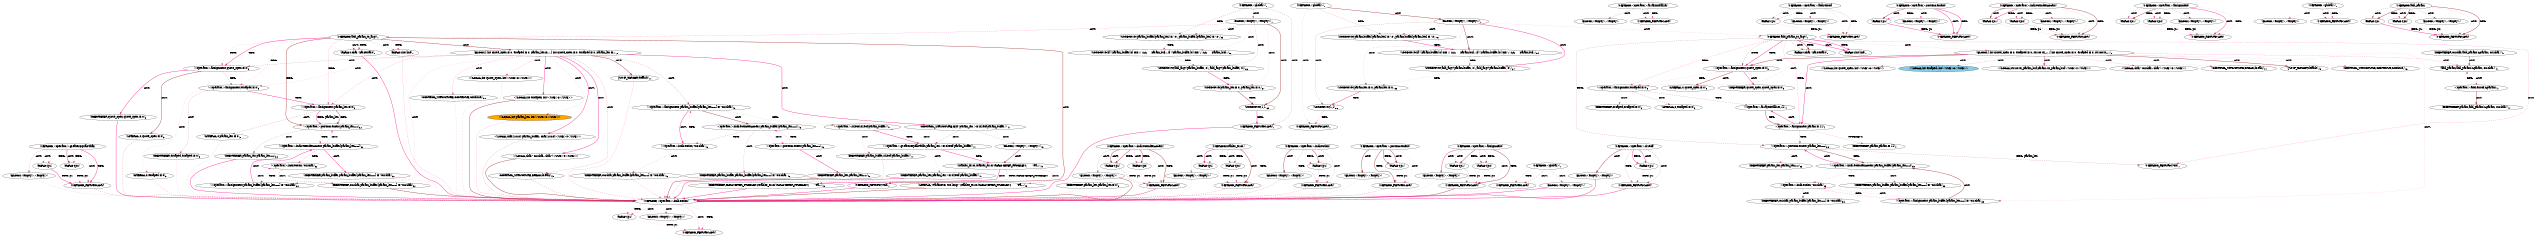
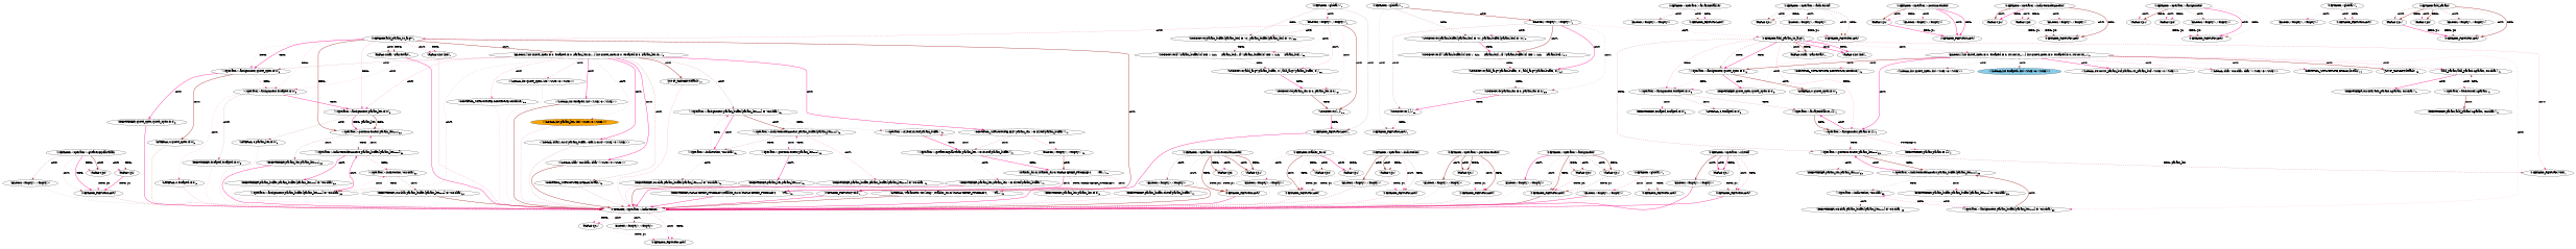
  digraph {
    edge [color=deeppink style=bold]
    n1 [label=<(METHOD,&lt;operator&gt;.greaterEqualsThan)>]
    n2 [label=<(PARAM,p1)>]
    n3 [label=<(PARAM,p2)>]
    n4 [label=<(BLOCK,&lt;empty&gt;,&lt;empty&gt;)>]
    n5 [label=<(METHOD_RETURN,ANY)>]
    n6 [label=<(METHOD,&lt;operator&gt;.indirection)>]
    n7 [label=<(PARAM,p1)>]
    n8 [label=<(BLOCK,&lt;empty&gt;,&lt;empty&gt;)>]
    n9 [label=<(METHOD_RETURN,ANY)>]
    n10 [label=<(METHOD,&lt;global&gt;)<SUB>1</SUB>>]
    n11 [label=<(BLOCK,&lt;empty&gt;,&lt;empty&gt;)<SUB>1</SUB>>]
    n12 [label=<(UNKNOWN,param_buffer[param_len] = '\0';,param_buffer[param_len] = '\0';)<SUB>53</SUB>>]
    n13 [label=<(METHOD_RETURN,ANY)<SUB>1</SUB>>]
    n14 [label=<(METHOD,add_param_to_argv)<SUB>1</SUB>>]
    n15 [label=<(UNKNOWN,if ((param_buffer[0] == '-' &amp;&amp; 		     param_buf...,if ((param_buffer[0] == '-' &amp;&amp; 		     param_buf...)<SUB>56</SUB>>]
    n16 [label=<(UNKNOWN,add_argv(param_buffer, 0);,add_argv(param_buffer, 0);)<SUB>66</SUB>>]
    n17 [label=<(UNKNOWN,param_len = 0;,param_len = 0;)<SUB>67</SUB>>]
    n18 [label=<(UNKNOWN,},})<SUB>68</SUB>>]
    n19 [label=<(PARAM,char *parsestart)<SUB>1</SUB>>]
    n20 [label=<(PARAM,int line)<SUB>1</SUB>>]
    n21 [label=<(BLOCK,{ 	int quote_open = 0, escaped = 0, param_len =...,{ 	int quote_open = 0, escaped = 0, param_len =...)<SUB>2</SUB>>]
    n22 [label=<(&lt;operator&gt;.assignment,quote_open = 0)<SUB>3</SUB>>]
    n23 [label=<(&lt;operator&gt;.assignment,escaped = 0)<SUB>3</SUB>>]
    n24 [label=<(&lt;operator&gt;.assignment,param_len = 0)<SUB>3</SUB>>]
    n25 [label=<(&lt;operator&gt;.postIncrement,param_len++)<SUB>32</SUB>>]
    n26 [label=<(METHOD_RETURN,void)<SUB>1</SUB>>]
    n27 [fillcolor=white label="<(LOCAL,int quote_open: int)<SUB>3</SUB>>" style=filled]
    n28 [fillcolor=white label="<(LOCAL,int escaped: int)<SUB>3</SUB>>" style=filled]
    n29 [fillcolor=orange label="<(LOCAL,int param_len: int)<SUB>3</SUB>>" style=filled]
    n30 [fillcolor=white label="<(LOCAL,char[1024] param_buffer: char[1024])<SUB>4</SUB>>" style=filled]
    n31 [fillcolor=white label="<(LOCAL,char* curchar: char*)<SUB>4</SUB>>" style=filled]
    n32 [label=<(&lt;operator&gt;.assignment,param_buffer[param_len++] = *curchar)<SUB>32</SUB>>]
    n33 [label=<(CONTROL_STRUCTURE,BREAK,break;)<SUB>43</SUB>>]
    n34 [label=<(JUMP_TARGET,default)<SUB>44</SUB>>]
    n35 [label=<(&lt;operator&gt;.assignment,param_buffer[param_len++] = *curchar)<SUB>46</SUB>>]
    n36 [label=<(CONTROL_STRUCTURE,IF,if (param_len &gt;= sizeof(param_buffer)))<SUB>47</SUB>>]
    n37 [label=<(CONTROL_STRUCTURE,CONTINUE,continue;)<SUB>50</SUB>>]
    n38 [label=<(IDENTIFIER,quote_open,quote_open = 0)<SUB>3</SUB>>]
    n39 [label=<(LITERAL,0,quote_open = 0)<SUB>3</SUB>>]
    n40 [label=<(IDENTIFIER,escaped,escaped = 0)<SUB>3</SUB>>]
    n41 [label=<(LITERAL,0,escaped = 0)<SUB>3</SUB>>]
    n42 [label=<(LITERAL,0,param_len = 0)<SUB>3</SUB>>]
    n43 [label=<(&lt;operator&gt;.indirectIndexAccess,param_buffer[param_len++])<SUB>32</SUB>>]
    n44 [label=<(IDENTIFIER,param_len,param_len++)<SUB>32</SUB>>]
    n45 [label=<(&lt;operator&gt;.indirection,*curchar)<SUB>32</SUB>>]
    n46 [label=<(&lt;operator&gt;.indirectIndexAccess,param_buffer[param_len++])<SUB>46</SUB>>]
    n47 [label=<(&lt;operator&gt;.indirection,*curchar)<SUB>46</SUB>>]
    n48 [label=<(&lt;operator&gt;.sizeOf,sizeof(param_buffer))<SUB>47</SUB>>]
    n49 [label=<(&lt;operator&gt;.greaterEqualsThan,param_len &gt;= sizeof(param_buffer))<SUB>47</SUB>>]
    n50 [label=<(BLOCK,&lt;empty&gt;,&lt;empty&gt;)<SUB>48</SUB>>]
    n51 [label=<(IDENTIFIER,param_len,param_len = 0)<SUB>3</SUB>>]
    n52 [label=<(IDENTIFIER,param_buffer,param_buffer[param_len++] = *curchar)<SUB>32</SUB>>]
    n53 [label=<(IDENTIFIER,curchar,param_buffer[param_len++] = *curchar)<SUB>32</SUB>>]
    n54 [label=<(IDENTIFIER,param_buffer,param_buffer[param_len++] = *curchar)<SUB>46</SUB>>]
    n55 [label=<(&lt;operator&gt;.postIncrement,param_len++)<SUB>46</SUB>>]
    n56 [label=<(IDENTIFIER,curchar,param_buffer[param_len++] = *curchar)<SUB>46</SUB>>]
    n57 [label=<(IDENTIFIER,param_buffer,sizeof(param_buffer))<SUB>47</SUB>>]
    n58 [label=<(IDENTIFIER,param_len,param_len++)<SUB>46</SUB>>]
    n59 [label=<(IDENTIFIER,param_len,param_len &gt;= sizeof(param_buffer))<SUB>47</SUB>>]
    n60 [label=<(xtables_error,xtables_error(PARAMETER_PROBLEM, 					      &quot;Pa...)<SUB>48</SUB>>]
    n61 [label=<(IDENTIFIER,PARAMETER_PROBLEM,xtables_error(PARAMETER_PROBLEM, 					      &quot;Pa...)<SUB>48</SUB>>]
    n62 [label=<(LITERAL,&quot;Parameter too long!&quot;,xtables_error(PARAMETER_PROBLEM, 					      &quot;Pa...)<SUB>49</SUB>>]
    n63 [label=<(METHOD,&lt;operator&gt;.indirectIndexAccess)>]
    n64 [label=<(PARAM,p1)>]
    n65 [label=<(PARAM,p2)>]
    n66 [label=<(BLOCK,&lt;empty&gt;,&lt;empty&gt;)>]
    n67 [label=<(METHOD_RETURN,ANY)>]
    n68 [label=<(METHOD,xtables_error)>]
    n69 [label=<(PARAM,p1)>]
    n70 [label=<(PARAM,p2)>]
    n71 [label=<(BLOCK,&lt;empty&gt;,&lt;empty&gt;)>]
    n72 [label=<(METHOD_RETURN,ANY)>]
    n73 [label=<(METHOD,&lt;operator&gt;.indirection)>]
    n74 [label=<(PARAM,p1)>]
    n75 [label=<(BLOCK,&lt;empty&gt;,&lt;empty&gt;)>]
    n76 [label=<(METHOD_RETURN,ANY)>]
    n77 [label=<(METHOD,&lt;operator&gt;.postIncrement)>]
    n78 [label=<(PARAM,p1)>]
    n79 [label=<(BLOCK,&lt;empty&gt;,&lt;empty&gt;)>]
    n80 [label=<(METHOD_RETURN,ANY)>]
    n81 [label=<(METHOD,&lt;operator&gt;.assignment)>]
    n82 [label=<(PARAM,p1)>]
    n83 [label=<(PARAM,p2)>]
    n84 [label=<(BLOCK,&lt;empty&gt;,&lt;empty&gt;)>]
    n85 [label=<(METHOD_RETURN,ANY)>]
    n86 [label=<(METHOD,&lt;global&gt;)<SUB>1</SUB>>]
    n87 [label=<(BLOCK,&lt;empty&gt;,&lt;empty&gt;)>]
    n88 [label=<(METHOD_RETURN,ANY)>]
    n89 [label=<(METHOD,&lt;operator&gt;.sizeOf)>]
    n90 [label=<(PARAM,p1)>]
    n91 [label=<(BLOCK,&lt;empty&gt;,&lt;empty&gt;)>]
    n92 [label=<(METHOD_RETURN,ANY)>]
    n93 [label=<(METHOD,&lt;global&gt;)<SUB>1</SUB>>]
    n94 [label=<(BLOCK,&lt;empty&gt;,&lt;empty&gt;)<SUB>1</SUB>>]
    n95 [label=<(UNKNOWN,param.buffer[param.len] = '\0';,param.buffer[param.len] = '\0';)<SUB>51</SUB>>]
    n96 [label=<(METHOD_RETURN,ANY)<SUB>1</SUB>>]
    n97 [label=<(METHOD,add_param_to_argv)<SUB>1</SUB>>]
    n98 [label=<(UNKNOWN,if ((param.buffer[0] == '-' &amp;&amp; 		     param.buf...,if ((param.buffer[0] == '-' &amp;&amp; 		     param.buf...)<SUB>54</SUB>>]
    n99 [label=<(UNKNOWN,add_argv(param.buffer, 0);,add_argv(param.buffer, 0);)<SUB>64</SUB>>]
    n100 [label=<(UNKNOWN,param.len = 0;,param.len = 0;)<SUB>65</SUB>>]
    n101 [label=<(UNKNOWN,},})<SUB>66</SUB>>]
    n102 [label=<(PARAM,char *parsestart)<SUB>1</SUB>>]
    n103 [label=<(PARAM,int line)<SUB>1</SUB>>]
    n104 [label=<(BLOCK,{ 	int quote_open = 0, escaped = 0; 	struct xt_...,{ 	int quote_open = 0, escaped = 0; 	struct xt_...)<SUB>2</SUB>>]
    n105 [label=<(&lt;operator&gt;.assignment,quote_open = 0)<SUB>3</SUB>>]
    n106 [label=<(&lt;operator&gt;.assignment,escaped = 0)<SUB>3</SUB>>]
    n107 [label=<(&lt;operator&gt;.assignment,param = {})<SUB>4</SUB>>]
    n108 [label=<(&lt;operator&gt;.postIncrement,param_len++)<SUB>33</SUB>>]
    n109 [label=<(METHOD_RETURN,void)<SUB>1</SUB>>]
    n110 [fillcolor=white label="<(LOCAL,int quote_open: int)<SUB>3</SUB>>" style=filled]
    n111 [fillcolor=skyblue label="<(LOCAL,int escaped: int)<SUB>3</SUB>>" style=filled]
    n112 [fillcolor=white label="<(LOCAL,struct xt_param_buf param: xt_param_buf)<SUB>4</SUB>>" style=filled]
    n113 [fillcolor=white label="<(LOCAL,char* curchar: char*)<SUB>5</SUB>>" style=filled]
    n114 [label=<(&lt;operator&gt;.assignment,param_buffer[param_len++] = *curchar)<SUB>33</SUB>>]
    n115 [label=<(CONTROL_STRUCTURE,BREAK,break;)<SUB>44</SUB>>]
    n116 [label=<(JUMP_TARGET,default)<SUB>45</SUB>>]
    n117 [label=<(add_param,add_param(&amp;param, curchar))<SUB>47</SUB>>]
    n118 [label=<(CONTROL_STRUCTURE,CONTINUE,continue;)<SUB>48</SUB>>]
    n119 [label=<(IDENTIFIER,quote_open,quote_open = 0)<SUB>3</SUB>>]
    n120 [label=<(LITERAL,0,quote_open = 0)<SUB>3</SUB>>]
    n121 [label=<(IDENTIFIER,escaped,escaped = 0)<SUB>3</SUB>>]
    n122 [label=<(LITERAL,0,escaped = 0)<SUB>3</SUB>>]
    n123 [label=<(&lt;operator&gt;.arrayInitializer,{})<SUB>4</SUB>>]
    n124 [label=<(IDENTIFIER,param,param = {})<SUB>4</SUB>>]
    n125 [label=<(&lt;operator&gt;.indirectIndexAccess,param_buffer[param_len++])<SUB>33</SUB>>]
    n126 [label=<(IDENTIFIER,param_len,param_len++)<SUB>33</SUB>>]
    n127 [label=<(&lt;operator&gt;.indirection,*curchar)<SUB>33</SUB>>]
    n128 [label=<(&lt;operator&gt;.addressOf,&amp;param)<SUB>47</SUB>>]
    n129 [label=<(IDENTIFIER,curchar,add_param(&amp;param, curchar))<SUB>47</SUB>>]
    n130 [label=<(IDENTIFIER,param_buffer,param_buffer[param_len++] = *curchar)<SUB>33</SUB>>]
    n131 [label=<(IDENTIFIER,curchar,param_buffer[param_len++] = *curchar)<SUB>33</SUB>>]
    n132 [label=<(IDENTIFIER,param,add_param(&amp;param, curchar))<SUB>47</SUB>>]
    n133 [label=<(METHOD,&lt;operator&gt;.arrayInitializer)>]
    n134 [label=<(BLOCK,&lt;empty&gt;,&lt;empty&gt;)>]
    n135 [label=<(METHOD_RETURN,ANY)>]
    n136 [label=<(METHOD,&lt;operator&gt;.addressOf)>]
    n137 [label=<(PARAM,p1)>]
    n138 [label=<(BLOCK,&lt;empty&gt;,&lt;empty&gt;)>]
    n139 [label=<(METHOD_RETURN,ANY)>]
    n140 [label=<(METHOD,&lt;operator&gt;.postIncrement)>]
    n141 [label=<(PARAM,p1)>]
    n142 [label=<(BLOCK,&lt;empty&gt;,&lt;empty&gt;)>]
    n143 [label=<(METHOD_RETURN,ANY)>]
    n144 [label=<(METHOD,&lt;operator&gt;.indirectIndexAccess)>]
    n145 [label=<(PARAM,p1)>]
    n146 [label=<(PARAM,p2)>]
    n147 [label=<(BLOCK,&lt;empty&gt;,&lt;empty&gt;)>]
    n148 [label=<(METHOD_RETURN,ANY)>]
    n149 [label=<(METHOD,&lt;operator&gt;.assignment)>]
    n150 [label=<(PARAM,p1)>]
    n151 [label=<(PARAM,p2)>]
    n152 [label=<(BLOCK,&lt;empty&gt;,&lt;empty&gt;)>]
    n153 [label=<(METHOD_RETURN,ANY)>]
    n154 [label=<(METHOD,&lt;global&gt;)<SUB>1</SUB>>]
    n155 [label=<(BLOCK,&lt;empty&gt;,&lt;empty&gt;)>]
    n156 [label=<(METHOD_RETURN,ANY)>]
    n157 [label=<(METHOD,add_param)>]
    n158 [label=<(PARAM,p1)>]
    n159 [label=<(PARAM,p2)>]
    n160 [label=<(BLOCK,&lt;empty&gt;,&lt;empty&gt;)>]
    n161 [label=<(METHOD_RETURN,ANY)>]
    n1 -> n2 [label="AST: " style=dotted]
    n1 -> n2 [color=brown label="DDG: " style=dotted]
    n1 -> n3 [color=brown label="AST: "]
    n1 -> n3 [label="DDG: " style=dotted]
    n1 -> n4 [color=brown label="AST: " style=dashed]
    n1 -> n5 [color=brown label="AST: " style=dotted]
    n1 -> n5 [label="CFG: "]
    n2 -> n5 [label="DDG: p1"]
    n3 -> n5 [label="DDG: p2" style=dotted]
    n4 -> n6 [color=brown style=dotted]
    n5 -> n6 [color=brown style=dashed]
    n6 -> n7 [label="AST: " style=dashed]
    n6 -> n7 [label="DDG: " style=dotted]
    n6 -> n8 [color=brown label="AST: " style=dotted]
    n6 -> n9 [label="AST: " style=dashed]
    n6 -> n9 [label="CFG: " style=dotted]
    n7 -> n9 [label="DDG: p1" style=dotted]
    n10 -> n11 [label="AST: " style=dashed]
    n10 -> n12 [color=brown label="CFG: " style=dashed]
    n10 -> n13 [color=brown label="AST: " style=dashed]
    n11 -> n12 [color=brown label="AST: " style=dashed]
    n11 -> n14 [label="AST: " style=dashed]
    n11 -> n15 [label="AST: " style=dotted]
    n11 -> n16 [label="AST: " style=dashed]
    n11 -> n17 [label="AST: " style=dotted]
    n11 -> n18 [color=brown label="AST: "]
    n12 -> n15 [color=brown label="CFG: " style=dashed]
    n13 -> n6
    n14 -> n19 [color=brown label="AST: " style=dotted]
    n14 -> n19 [color=brown label="DDG: " style=dashed]
    n14 -> n20 [label="AST: " style=dashed]
    n14 -> n20 [label="DDG: " style=dotted]
    n14 -> n21 [color=brown label="AST: "]
    n14 -> n22 [label="CFG: "]
    n14 -> n22 [label="DDG: " style=dotted]
    n14 -> n23 [label="DDG: " style=dotted]
    n14 -> n24 [label="DDG: " style=dashed]
    n14 -> n25 [color=brown label="DDG: "]
    n14 -> n26 [color=brown label="AST: "]
    n15 -> n16 [color=brown label="CFG: " style=dashed]
    n16 -> n17 [label="CFG: "]
    n17 -> n18 [color=brown label="CFG: "]
    n18 -> n13 [label="CFG: "]
    n19 -> n6
    n20 -> n6 [style=dashed]
    n21 -> n22 [color=brown label="AST: " style=dashed]
    n21 -> n23 [label="AST: " style=dotted]
    n21 -> n24 [label="AST: " style=dashed]
    n21 -> n27 [label="AST: " style=dashed]
    n21 -> n28 [label="AST: "]
    n21 -> n29 [color=brown label="AST: " style=dotted]
    n21 -> n30 [label="AST: "]
    n21 -> n31 [label="AST: "]
    n21 -> n32 [color=brown label="AST: " style=dotted]
    n21 -> n33 [color=brown label="AST: " style=dashed]
    n21 -> n34 [color=brown label="AST: "]
    n21 -> n35 [color=brown label="AST: " style=dashed]
    n21 -> n36 [label="AST: "]
    n21 -> n37 [label="AST: " style=dashed]
    n22 -> n23 [label="CFG: " style=dashed]
    n22 -> n38 [label="AST: "]
    n22 -> n39 [color=brown label="AST: "]
    n23 -> n24 [label="CFG: "]
    n23 -> n40 [color=brown label="AST: " style=dashed]
    n23 -> n41 [label="AST: " style=dotted]
    n24 -> n25 [color=brown label="CFG: "]
    n24 -> n25 [label="DDG: param_len"]
    n24 -> n42 [color=brown label="AST: " style=dashed]
    n25 -> n43 [color=brown label="CFG: " style=dotted]
    n25 -> n44 [color=brown label="AST: " style=dashed]
    n26 -> n6
    n27 -> n6 [color=brown style=dotted]
    n28 -> n6 [color=brown]
    n29 -> n6 [style=dashed]
    n30 -> n6 [color=brown style=dashed]
    n31 -> n6 [color=brown]
    n32 -> n43 [label="AST: "]
    n32 -> n45 [label="AST: " style=dotted]
    n33 -> n6 [color=brown style=dashed]
    n34 -> n6 [style=dashed]
    n35 -> n46 [color=brown label="AST: "]
    n35 -> n47 [label="AST: "]
    n35 -> n48 [color=brown label="CFG: " style=dotted]
    n36 -> n49 [color=brown label="AST: " style=dashed]
    n36 -> n50 [label="AST: " style=dashed]
    n37 -> n6 [style=dotted]
    n38 -> n6
    n39 -> n6 [color=brown style=dashed]
    n40 -> n6 [style=dotted]
    n41 -> n6 [style=dashed]
    n42 -> n6 [color=brown style=dotted]
    n43 -> n25 [label="AST: " style=dashed]
    n43 -> n45 [label="CFG: " style=dashed]
    n43 -> n52 [label="AST: "]
    n44 -> n6
    n45 -> n32 [color=brown label="CFG: " style=dotted]
    n45 -> n53 [color=brown label="AST: " style=dashed]
    n46 -> n47 [color=brown label="CFG: " style=dashed]
    n46 -> n54 [label="AST: " style=dashed]
    n46 -> n55 [label="AST: " style=dotted]
    n47 -> n35 [label="CFG: " style=dotted]
    n47 -> n56 [color=brown label="AST: " style=dotted]
    n48 -> n49 [label="CFG: "]
-   n48 -> n57 [color=brown label="AST: " style=dotted]
    n49 -> n48 [label="AST: " style=dotted]
    n49 -> n59 [label="AST: " style=dotted]
    n49 -> n60 [label="CFG: "]
    n50 -> n60 [color=brown label="AST: "]
    n51 -> n6 [color=brown style=dotted]
    n52 -> n6 [style=dotted]
    n53 -> n6 [color=brown]
    n54 -> n6 [style=dotted]
    n55 -> n46 [label="CFG: " style=dashed]
    n55 -> n58 [label="AST: "]
    n56 -> n6 [style=dashed]
    n57 -> n6 [style=dashed]
    n58 -> n6 [color=brown]
    n59 -> n6
    n60 -> n26 [label="DDG: PARAMETER_PROBLEM" style=dashed]
    n60 -> n61 [label="AST: "]
    n60 -> n62 [label="AST: " style=dashed]
    n61 -> n6
    n62 -> n6 [color=brown]
    n63 -> n64 [color=brown label="AST: "]
    n63 -> n64 [color=brown label="DDG: "]
    n63 -> n65 [label="AST: " style=dashed]
    n63 -> n65 [color=brown label="DDG: "]
    n63 -> n66 [color=brown label="AST: " style=dashed]
    n63 -> n67 [color=brown label="AST: " style=dotted]
    n63 -> n67 [color=brown label="CFG: "]
    n64 -> n67 [color=brown label="DDG: p1" style=dashed]
    n65 -> n67 [color=brown label="DDG: p2" style=dotted]
    n66 -> n6 [color=brown]
    n67 -> n6
    n68 -> n69 [label="AST: "]
    n68 -> n69 [color=brown label="DDG: " style=dotted]
    n68 -> n70 [color=brown label="AST: " style=dashed]
    n68 -> n70 [color=brown label="DDG: " style=dotted]
    n68 -> n71 [label="AST: " style=dotted]
    n68 -> n72 [color=brown label="AST: "]
    n68 -> n72 [color=brown label="CFG: " style=dotted]
    n69 -> n72 [color=brown label="DDG: p1" style=dotted]
    n70 -> n72 [label="DDG: p2" style=dotted]
    n71 -> n6 [color=brown style=dotted]
    n72 -> n6 [style=dashed]
    n73 -> n74 [color=brown label="AST: "]
    n73 -> n74 [color=brown label="DDG: " style=dotted]
    n73 -> n75 [color=brown label="AST: "]
    n73 -> n76 [label="AST: " style=dashed]
    n73 -> n76 [color=brown label="CFG: " style=dashed]
    n74 -> n76 [label="DDG: p1" style=dashed]
    n75 -> n6 [color=brown style=dashed]
    n76 -> n6 [style=dashed]
    n77 -> n78 [color=brown label="AST: "]
    n77 -> n78 [color=brown label="DDG: "]
    n77 -> n79 [color=brown label="AST: "]
    n77 -> n80 [label="AST: " style=dotted]
    n77 -> n80 [color=brown label="CFG: "]
    n78 -> n80 [label="DDG: p1" style=dotted]
    n79 -> n6 [color=brown style=dotted]
    n80 -> n6 [color=brown style=dashed]
    n81 -> n82 [color=brown label="AST: " style=dashed]
    n81 -> n82 [color=brown label="DDG: "]
    n81 -> n83 [color=brown label="AST: " style=dashed]
    n81 -> n83 [color=brown label="DDG: " style=dashed]
    n81 -> n84 [label="AST: "]
    n81 -> n85 [color=brown label="AST: " style=dotted]
    n81 -> n85 [color=brown label="CFG: "]
    n82 -> n85 [color=brown label="DDG: p1" style=dashed]
    n83 -> n85 [label="DDG: p2" style=dashed]
    n84 -> n6 [style=dotted]
    n85 -> n6 [color=brown]
    n86 -> n87 [label="AST: " style=dashed]
    n86 -> n88 [color=brown label="AST: " style=dashed]
    n86 -> n88 [color=brown label="CFG: " style=dotted]
    n87 -> n6
    n88 -> n6 [style=dotted]
    n89 -> n90 [label="AST: "]
    n89 -> n90 [label="DDG: "]
    n89 -> n91 [color=brown label="AST: "]
    n89 -> n92 [color=brown label="AST: " style=dashed]
    n89 -> n92 [label="CFG: " style=dashed]
    n90 -> n92 [color=brown label="DDG: p1" style=dotted]
    n91 -> n6
    n92 -> n6
    n93 -> n94 [color=brown label="AST: "]
    n93 -> n95 [color=brown label="CFG: " style=dashed]
    n93 -> n96 [color=brown label="AST: " style=dotted]
    n94 -> n95 [label="AST: " style=dotted]
    n94 -> n97 [label="AST: " style=dotted]
    n94 -> n98 [color=brown label="AST: "]
    n94 -> n99 [label="AST: "]
    n94 -> n100 [color=brown label="AST: " style=dotted]
    n94 -> n101 [color=brown label="AST: " style=dashed]
    n95 -> n98 [label="CFG: "]
    n97 -> n102 [color=brown label="AST: " style=dashed]
    n97 -> n102 [color=brown label="DDG: "]
    n97 -> n103 [label="AST: "]
    n97 -> n103 [label="DDG: "]
    n97 -> n104 [label="AST: " style=dotted]
    n97 -> n105 [label="CFG: "]
    n97 -> n105 [color=brown label="DDG: " style=dashed]
    n97 -> n106 [label="DDG: " style=dashed]
    n97 -> n107 [label="DDG: " style=dashed]
    n97 -> n108 [color=brown label="DDG: " style=dashed]
    n97 -> n109 [label="AST: " style=dashed]
    n98 -> n99 [label="CFG: " style=dashed]
    n99 -> n100 [color=brown label="CFG: " style=dotted]
    n100 -> n101 [label="CFG: "]
    n101 -> n96 [label="CFG: " style=dashed]
    n104 -> n105 [color=brown label="AST: "]
    n104 -> n106 [label="AST: " style=dotted]
    n104 -> n107 [label="AST: "]
    n104 -> n110 [color=brown label="AST: " style=dotted]
    n104 -> n111 [color=brown label="AST: " style=dashed]
    n104 -> n112 [label="AST: "]
    n104 -> n113 [label="AST: " style=dashed]
    n104 -> n114 [label="AST: " style=dotted]
    n104 -> n115 [label="AST: " style=dotted]
    n104 -> n116 [color=brown label="AST: "]
    n104 -> n117 [label="AST: " style=dashed]
    n104 -> n118 [label="AST: " style=dotted]
    n105 -> n106 [label="CFG: " style=dotted]
    n105 -> n119 [label="AST: "]
    n105 -> n120 [color=brown label="AST: "]
    n106 -> n121 [label="AST: " style=dotted]
    n106 -> n122 [color=brown label="AST: " style=dashed]
    n106 -> n123 [color=brown label="CFG: " style=dashed]
    n107 -> n108 [color=brown label="CFG: " style=dashed]
    n107 -> n123 [label="AST: "]
    n107 -> n124 [label="PROBLEM: " style=dashed]
    n108 -> n109 [color=brown label="DDG: param_len" style=dashed]
    n108 -> n125 [color=brown label="CFG: "]
    n108 -> n126 [label="AST: " style=dotted]
    n114 -> n125 [color=brown label="AST: "]
    n114 -> n127 [label="AST: " style=dotted]
    n117 -> n128 [label="AST: " style=dotted]
-   n129 -> n117 [label="AST: "]
+   n117 -> n129 [label="AST: "]
    n123 -> n107 [color=brown label="CFG: "]
    n125 -> n108 [label="AST: "]
    n125 -> n127 [color=brown label="CFG: " style=dotted]
    n125 -> n130 [label="AST: " style=dotted]
    n127 -> n114 [label="CFG: " style=dashed]
    n127 -> n131 [color=brown label="AST: " style=dashed]
    n128 -> n117 [color=brown label="CFG: " style=dotted]
    n128 -> n132 [color=brown label="AST: "]
    n133 -> n134 [color=brown label="AST: " style=dashed]
    n133 -> n135 [color=brown label="AST: " style=dashed]
    n133 -> n135 [label="CFG: " style=dashed]
    n136 -> n137 [color=brown label="AST: " style=dashed]
    n136 -> n137 [color=brown label="DDG: " style=dashed]
    n136 -> n138 [color=brown label="AST: " style=dotted]
    n136 -> n139 [color=brown label="AST: " style=dotted]
    n136 -> n139 [color=brown label="CFG: " style=dashed]
    n137 -> n139 [label="DDG: p1" style=dotted]
    n140 -> n141 [color=brown label="AST: "]
    n140 -> n141 [label="DDG: " style=dashed]
    n140 -> n142 [label="AST: " style=dotted]
    n140 -> n143 [label="AST: "]
    n140 -> n143 [label="CFG: "]
    n141 -> n143 [label="DDG: p1"]
    n144 -> n145 [color=brown label="AST: "]
    n144 -> n145 [label="DDG: "]
    n144 -> n146 [label="AST: " style=dotted]
    n144 -> n146 [color=brown label="DDG: " style=dotted]
    n144 -> n147 [label="AST: " style=dotted]
    n144 -> n148 [color=brown label="AST: " style=dotted]
    n144 -> n148 [color=brown label="CFG: "]
    n145 -> n148 [color=brown label="DDG: p1" style=dotted]
    n146 -> n148 [color=brown label="DDG: p2" style=dashed]
    n149 -> n150 [label="AST: " style=dashed]
    n149 -> n150 [color=brown label="DDG: "]
    n149 -> n151 [label="AST: " style=dotted]
    n149 -> n151 [label="DDG: " style=dotted]
    n149 -> n152 [color=brown label="AST: " style=dashed]
    n149 -> n153 [label="AST: "]
    n149 -> n153 [color=brown label="CFG: " style=dotted]
    n150 -> n153 [label="DDG: p1" style=dotted]
    n151 -> n153 [label="DDG: p2" style=dotted]
    n154 -> n155 [label="AST: " style=dotted]
    n154 -> n156 [color=brown label="AST: " style=dashed]
    n154 -> n156 [label="CFG: " style=dashed]
    n157 -> n158 [color=brown label="AST: " style=dashed]
    n157 -> n158 [color=brown label="DDG: "]
    n157 -> n159 [label="AST: " style=dashed]
    n157 -> n159 [color=brown label="DDG: "]
    n157 -> n160 [color=brown label="AST: " style=dashed]
    n157 -> n161 [color=brown label="AST: " style=dotted]
    n157 -> n161 [color=brown label="CFG: "]
    n158 -> n161 [label="DDG: p1"]
    n159 -> n161 [color=brown label="DDG: p2" style=dotted]
  }
